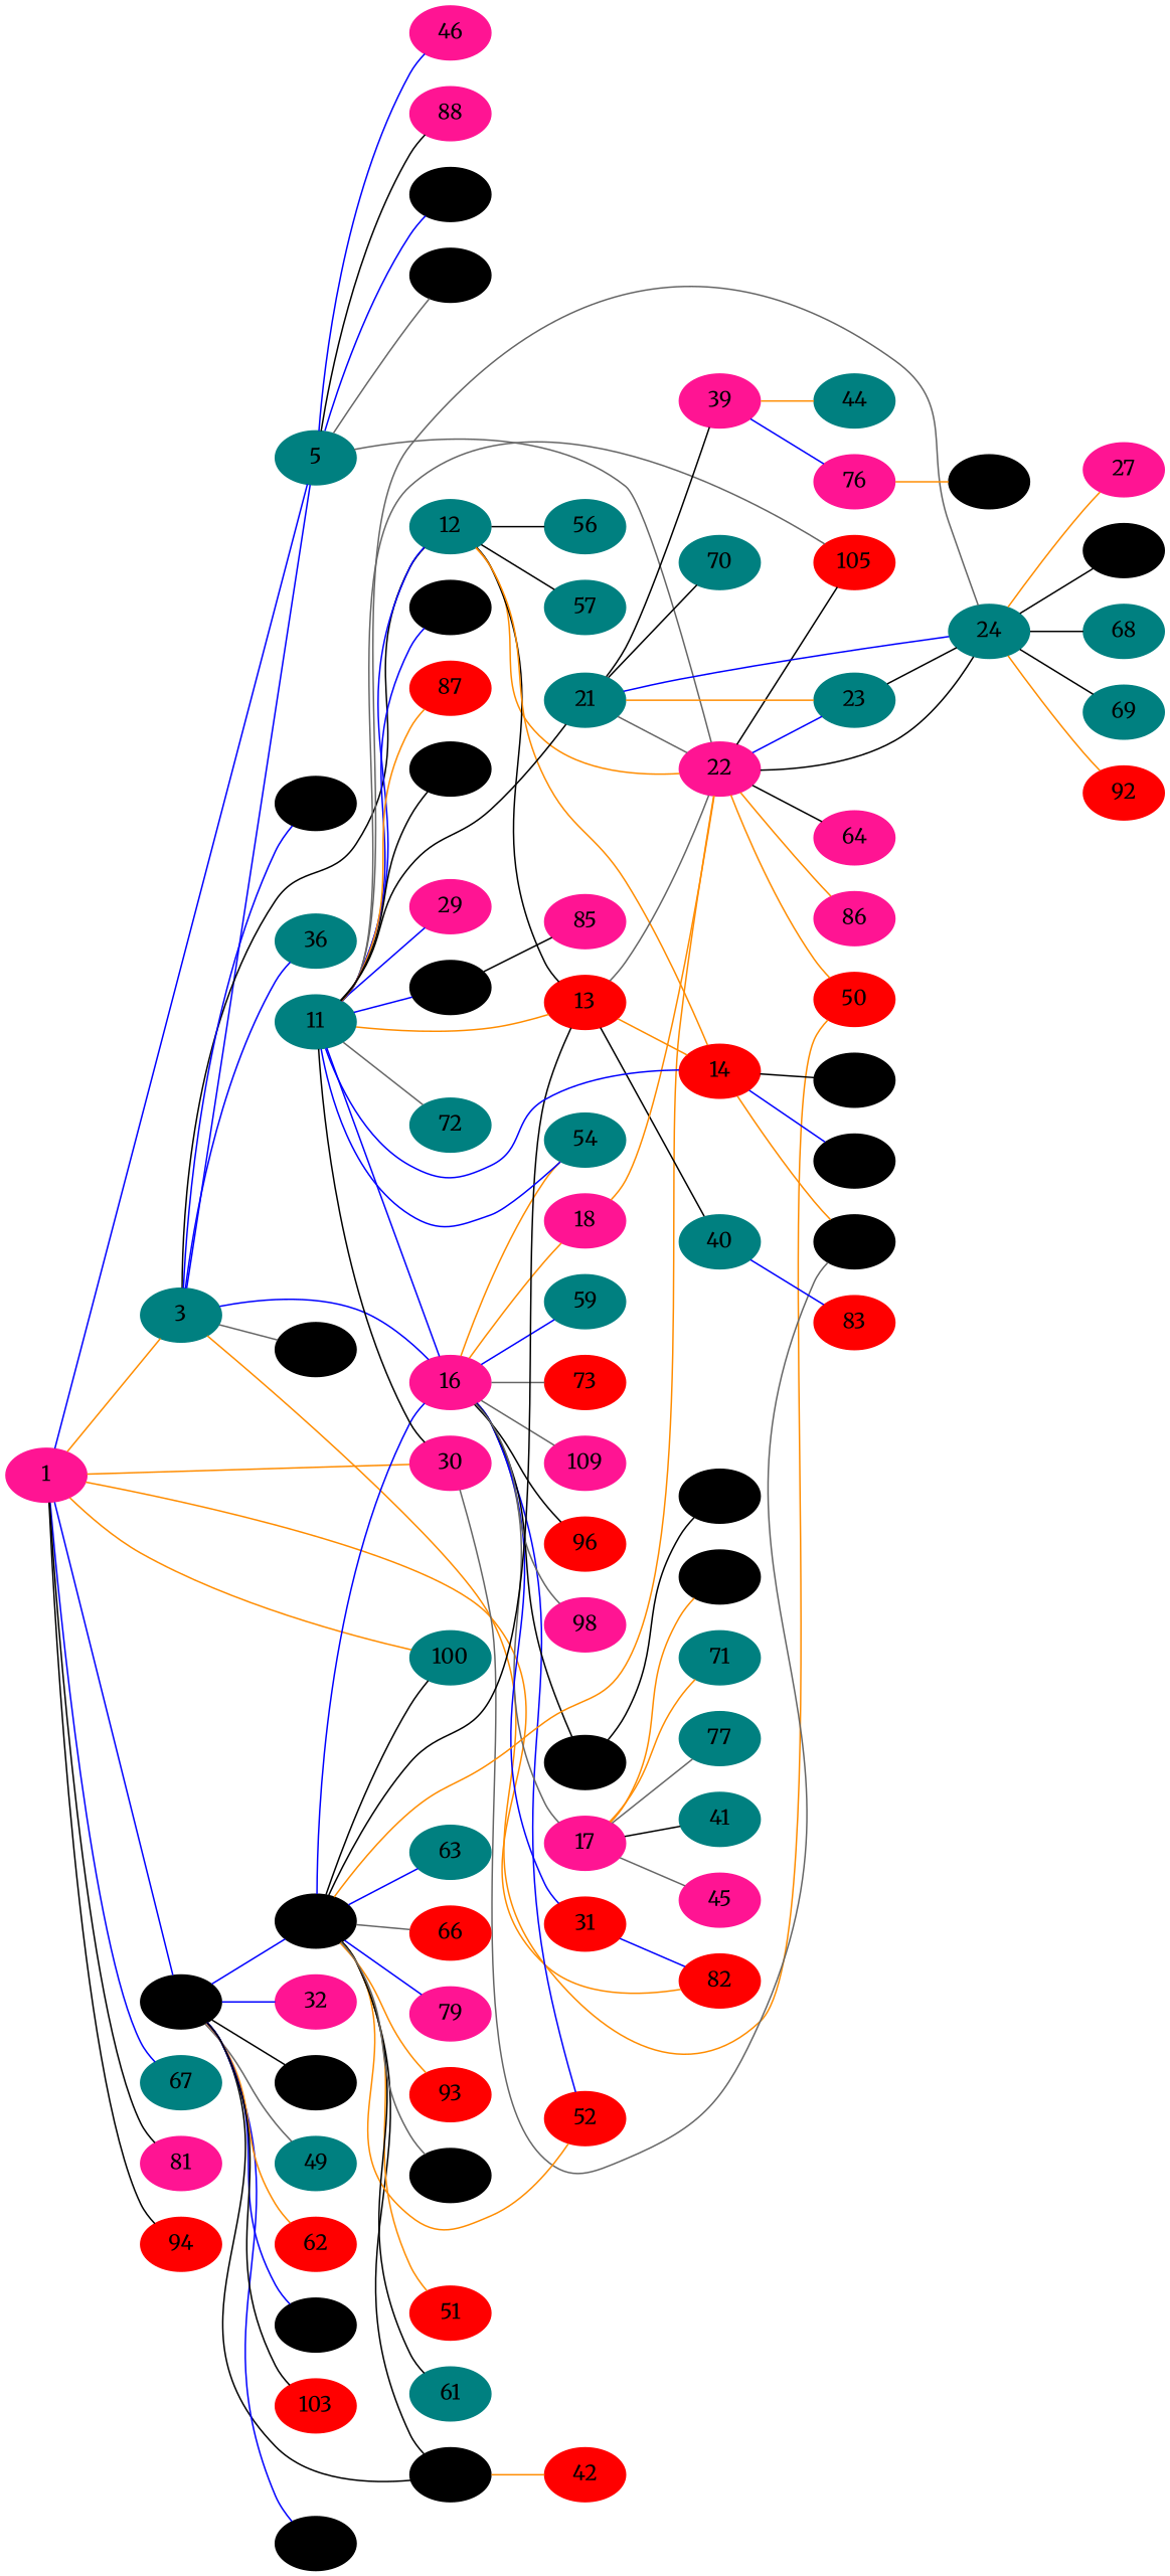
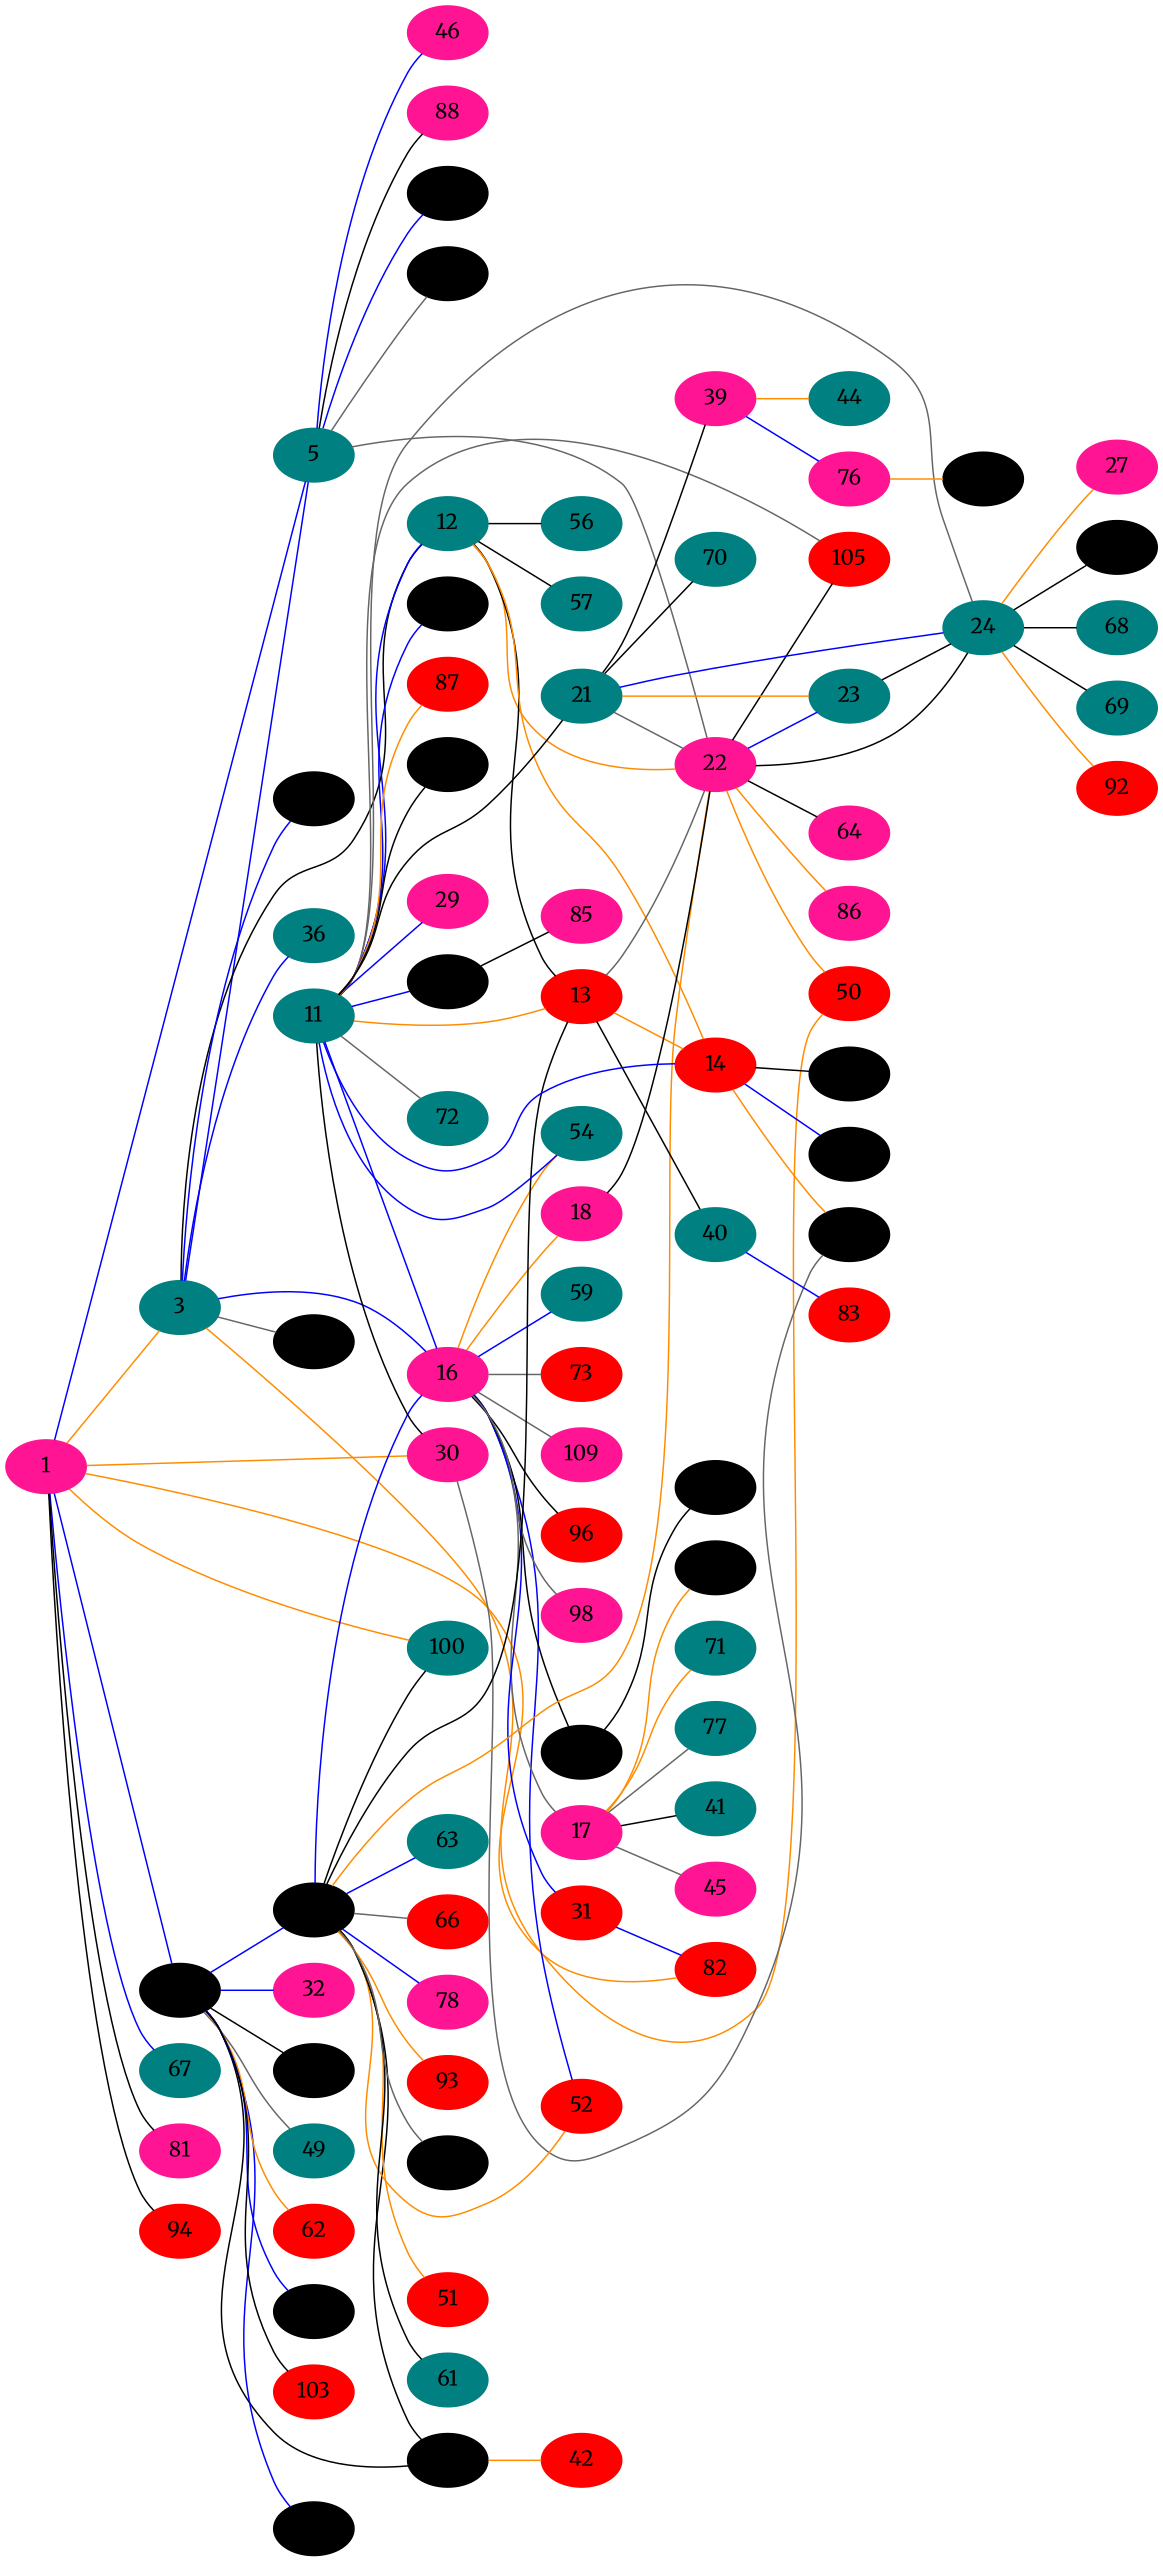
  graph {
    fontname=Merriweather
    rankdir=LR
    node [color=teal fontname=Merriweather style=filled]
    edge [color=black fontname=Merriweather]
    1 [color=deeppink super="+2"]
    3 [super="+4"]
    5 [super="+101"]
    6 [color=black super="+8"]
    30 [color=deeppink]
    67
    81 [color=deeppink]
    82 [color=red]
    94 [color=red]
    100
    12 [super="+99"]
    16 [color=deeppink super="+20"]
    36
    43 [color=black]
    50 [color=red]
    84 [color=black super="+97"]
    22 [color=deeppink super="+85"]
    34 [color=black super="+35"]
    38 [color=black]
    46 [color=deeppink]
    88 [color=deeppink]
    7 [color=black super="+9"]
    10 [color=black]
    26 [color=black]
    32 [color=deeppink]
    33 [color=black]
    49
    62 [color=red]
    102 [color=black]
    103 [color=red]
    108 [color=black]
    13 [color=red super="+64"]
    14 [color=red super="+80"]
    56
    57 [super="+107"]
    52 [color=red]
    54
    17 [color=deeppink super="+19"]
    18 [color=deeppink super="+79"]
    31 [color=red]
    59
    73 [color=red]
    95 [color=black]
    96 [color=red]
    98 [color=deeppink]
    109 [color=deeppink]
    24 [super="+28"]
    105 [color=red]
    23
    n50 [color=deeppink label=64]
    86 [color=deeppink super="+90"]
    51 [color=red]
    61
    63
    66 [color=red]
-   78 [color=deeppink label=79]
+   78 [color=deeppink]
    93 [color=red]
    104 [color=black]
    42 [color=red]
    40
    11 [super="+15"]
    21 [super="+25"]
    29 [color=deeppink]
    37 [color=black super="+58"]
    72
    74 [color=black]
    87 [color=red]
    89 [color=black]
    47 [color=black]
    75 [color=black]
    39 [color=deeppink]
    70
    27 [color=deeppink]
    48 [color=black]
    68
    69
    92 [color=red]
    n78 [color=deeppink label=85]
    83 [color=red]
    41
    45 [color=deeppink]
    53 [color=black super="+65"]
    71
    77
    106 [color=black]
    44
    76 [color=deeppink]
    91 [color=black]
    1 -- 3 [color=darkorange weight=4]
    1 -- 5 [color=blue weight=2]
    1 -- 6 [color=blue]
    1 -- 30 [color=darkorange]
    1 -- 67 [color=blue]
    1 -- 81
    1 -- 82 [color=darkorange]
    1 -- 94
    1 -- 100 [color=darkorange]
    3 -- 5 [color=blue weight=2]
    3 -- 12
    3 -- 16 [color=blue]
    3 -- 36 [color=blue]
    3 -- 43 [color=gray40]
    3 -- 50 [color=darkorange]
    3 -- 84 [color=blue]
    5 -- 22 [color=gray40]
    5 -- 34 [color=blue]
    5 -- 38 [color=gray40]
    5 -- 46 [color=blue]
    5 -- 88
    6 -- 7 [color=blue weight=4]
    6 -- 10 [weight=2]
    6 -- 26 [color=blue]
    6 -- 32 [color=blue]
    6 -- 33
    6 -- 49 [color=gray40]
    6 -- 62 [color=darkorange]
    6 -- 102 [color=blue]
    6 -- 103
    30 -- 108 [color=gray40]
    12 -- 22 [color=darkorange]
    12 -- 13
    12 -- 14 [color=darkorange]
    12 -- 56
    12 -- 57
    16 -- 52 [color=blue]
    16 -- 54 [color=darkorange]
    16 -- 17 [color=gray40 weight=4]
    16 -- 18 [color=darkorange weight=2]
    16 -- 31 [color=blue]
    16 -- 59 [color=blue]
    16 -- 73 [color=gray40]
    16 -- 95
    16 -- 96
    16 -- 98 [color=gray40]
    16 -- 109 [color=gray40]
    22 -- 50 [color=darkorange]
    22 -- 24
    22 -- 105
    22 -- 23 [color=blue]
    22 -- n50
    22 -- 86 [color=darkorange]
    7 -- 100
    7 -- 16 [color=blue]
    7 -- 22 [color=darkorange]
    7 -- 10 [weight=2]
    7 -- 13
    7 -- 52 [color=darkorange]
    7 -- 51 [color=darkorange]
    7 -- 61
    7 -- 63 [color=blue]
    7 -- 66 [color=gray40]
    7 -- 78 [color=blue]
    7 -- 93 [color=darkorange]
    7 -- 104 [color=gray40]
    10 -- 42 [color=darkorange]
    13 -- 22 [color=gray40]
    13 -- 14 [color=darkorange]
    13 -- 40
    14 -- 108 [color=darkorange]
    14 -- 47
    14 -- 75 [color=blue]
    17 -- 41
    17 -- 45 [color=gray40]
    17 -- 53 [color=darkorange]
    17 -- 71 [color=darkorange]
    17 -- 77 [color=gray40]
-   18 -- 22 [color=darkorange]
+   18 -- 22
    31 -- 82 [color=blue]
    95 -- 106
    24 -- 27 [color=darkorange]
    24 -- 48
    24 -- 68
    24 -- 69
    24 -- 92 [color=darkorange]
    23 -- 24
    40 -- 83 [color=blue]
    11 -- 30
    11 -- 12 [color=blue weight=2]
    11 -- 16 [color=blue]
    11 -- 13 [color=darkorange weight=2]
    11 -- 14 [color=blue weight=2]
    11 -- 54 [color=blue]
    11 -- 24 [color=gray40]
    11 -- 105 [color=gray40]
    11 -- 21
    11 -- 29 [color=blue]
    11 -- 37 [color=blue]
    11 -- 72 [color=gray40]
    11 -- 74 [color=blue]
    11 -- 87 [color=darkorange]
    11 -- 89
    21 -- 22 [color=gray40 weight=2]
    21 -- 24 [color=blue weight=2]
    21 -- 23 [color=darkorange weight=2]
    21 -- 39
    21 -- 70
    37 -- n78
    39 -- 44 [color=darkorange]
    39 -- 76 [color=blue]
    76 -- 91 [color=darkorange]
  }
